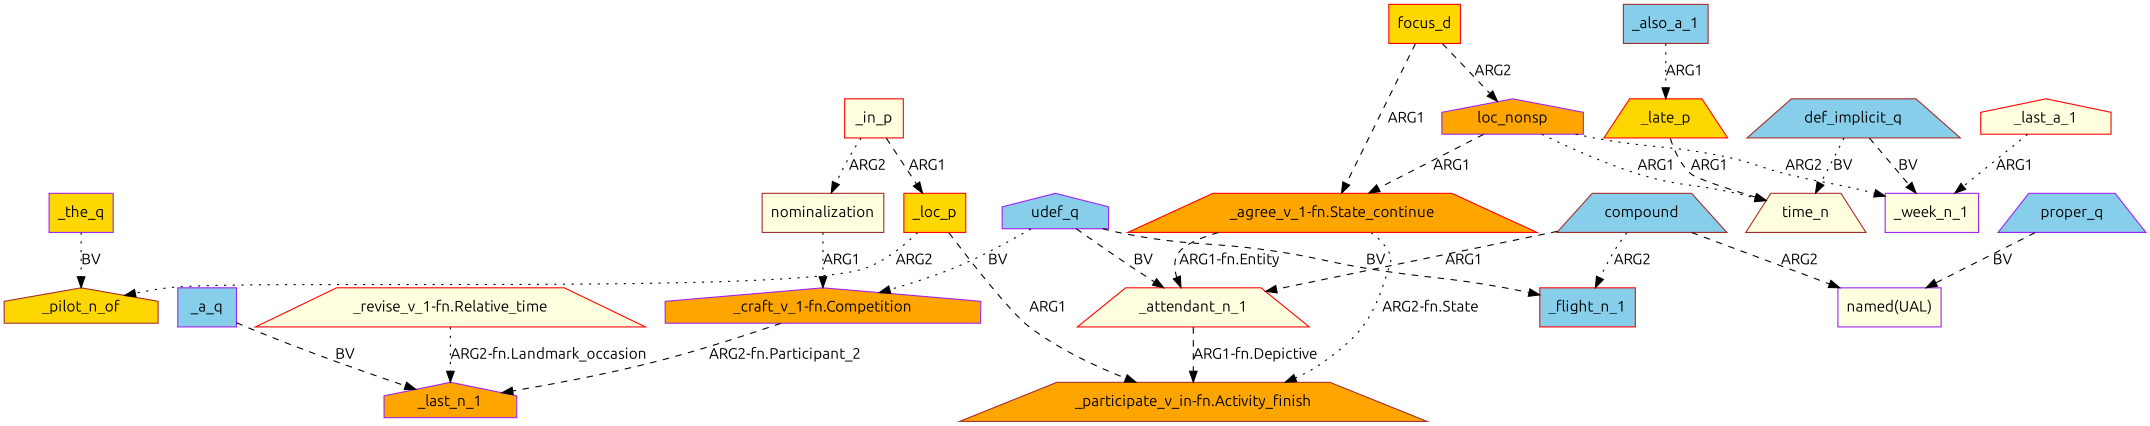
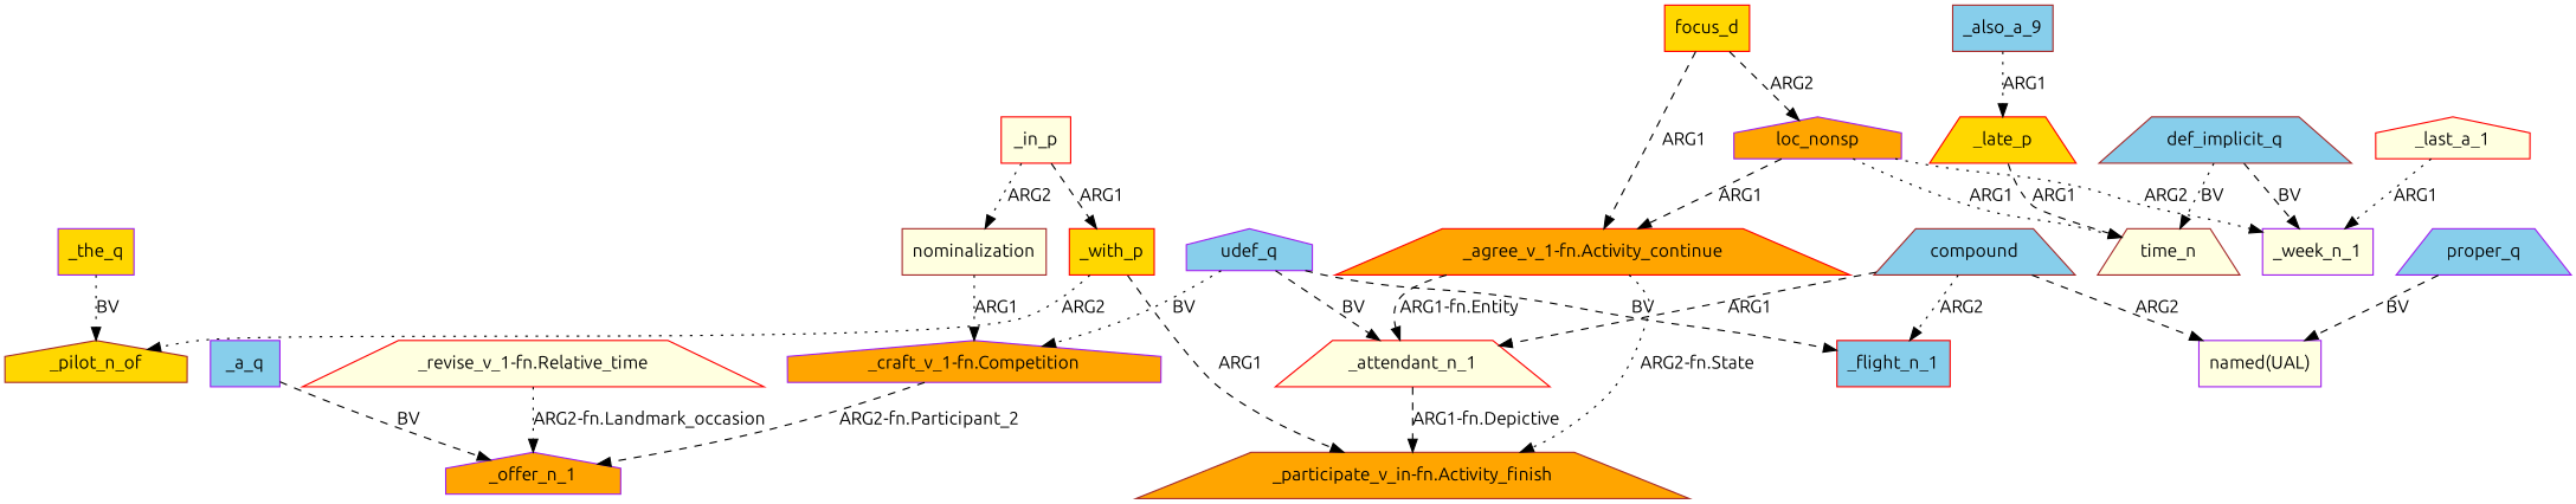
  digraph {
    fontname=Ubuntu
    node [color=purple fillcolor=lightyellow fontname=Ubuntu shape=box style=filled]
    edge [fontname=Ubuntu style=dashed]
    udef_q [fillcolor=skyblue shape=house]
    _attendant_n_1 [color=red shape=trapezium]
    _flight_n_1 [color=red fillcolor=skyblue]
    "_craft_v_1-fn.Competition" [fillcolor=orange shape=house]
    "_participate_v_in-fn.Activity_finish" [color=brown fillcolor=orange shape=trapezium]
    nominalization [color=brown]
-   "_agree_v_1-fn.State_continue" [color=red fillcolor=orange shape=trapezium]
-   _also_a_1 [color=brown fillcolor=skyblue]
+   "_agree_v_1-fn.State_continue" [color=red fillcolor=orange shape=trapezium label="_agree_v_1-fn.Activity_continue"]
+   _also_a_1 [color=brown fillcolor=skyblue label=_also_a_9]
    _late_p [color=red fillcolor=gold shape=trapezium]
    time_n [color=brown shape=trapezium]
-   _offer_n_1 [fillcolor=orange shape=house label=_last_n_1]
+   _offer_n_1 [fillcolor=orange shape=house]
    "_revise_v_1-fn.Relative_time" [color=red shape=trapezium]
    focus_d [color=red fillcolor=gold]
    loc_nonsp [fillcolor=orange shape=house]
    _week_n_1
    _in_p [color=red]
-   _with_p [color=red fillcolor=gold label=_loc_p]
+   _with_p [color=red fillcolor=gold]
    _pilot_n_of [color=brown fillcolor=gold shape=house]
    proper_q [fillcolor=skyblue shape=trapezium]
    "named(UAL)"
    compound [color=brown fillcolor=skyblue shape=trapezium]
    _last_a_1 [color=red shape=house]
    def_implicit_q [color=brown fillcolor=skyblue shape=trapezium]
    _the_q [fillcolor=gold]
    _a_q [fillcolor=skyblue]
    udef_q -> _attendant_n_1 [label=BV]
    udef_q -> _flight_n_1 [label=BV]
    udef_q -> "_craft_v_1-fn.Competition" [label=BV style=dotted]
    _attendant_n_1 -> "_participate_v_in-fn.Activity_finish" [label="ARG1-fn.Depictive"]
    "_craft_v_1-fn.Competition" -> _offer_n_1 [label="ARG2-fn.Participant_2"]
    nominalization -> "_craft_v_1-fn.Competition" [label=ARG1 style=dotted]
    "_agree_v_1-fn.State_continue" -> _attendant_n_1 [label="ARG1-fn.Entity"]
    "_agree_v_1-fn.State_continue" -> "_participate_v_in-fn.Activity_finish" [label="ARG2-fn.State" style=dotted]
    _also_a_1 -> _late_p [label=ARG1 style=dotted]
    _late_p -> time_n [label=ARG1]
    "_revise_v_1-fn.Relative_time" -> _offer_n_1 [label="ARG2-fn.Landmark_occasion" style=dotted]
    focus_d -> "_agree_v_1-fn.State_continue" [label=ARG1]
    focus_d -> loc_nonsp [label=ARG2]
    loc_nonsp -> "_agree_v_1-fn.State_continue" [label=ARG1]
    loc_nonsp -> time_n [label=ARG1 style=dotted]
    loc_nonsp -> _week_n_1 [label=ARG2 style=dotted]
    _in_p -> nominalization [label=ARG2 style=dotted]
    _in_p -> _with_p [label=ARG1]
    _with_p -> "_participate_v_in-fn.Activity_finish" [label=ARG1]
    _with_p -> _pilot_n_of [label=ARG2 style=dotted]
    proper_q -> "named(UAL)" [label=BV]
    compound -> _attendant_n_1 [label=ARG1]
    compound -> _flight_n_1 [label=ARG2 style=dotted]
    compound -> "named(UAL)" [label=ARG2]
    _last_a_1 -> _week_n_1 [label=ARG1 style=dotted]
    def_implicit_q -> time_n [label=BV style=dotted]
    def_implicit_q -> _week_n_1 [label=BV]
    _the_q -> _pilot_n_of [label=BV style=dotted]
    _a_q -> _offer_n_1 [label=BV]
  }
